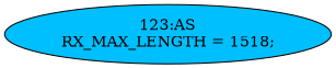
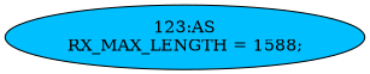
  strict digraph {
    rankdir=LR
-   n1 [ast="<pyverilog.vparser.ast.Assign object at 0x7fdff6ff37d0>" def_var="['RX_MAX_LENGTH']" fillcolor=deepskyblue label="123:AS\nRX_MAX_LENGTH = 1518;" statements="[]" style=filled typ=Assign use_var="[]"]
+   n1 [ast="<pyverilog.vparser.ast.Assign object at 0x7fdff6ff37d0>" def_var="['RX_MAX_LENGTH']" fillcolor=deepskyblue label="123:AS\nRX_MAX_LENGTH = 1588;" statements="[]" style=filled typ=Assign use_var="[]"]
  }
